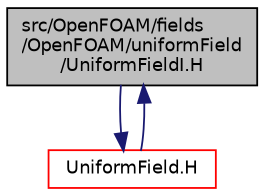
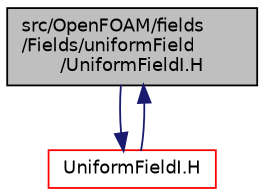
  digraph {
    node [fontname=Helvetica fontsize=10 shape=record]
    edge [color=midnightblue fontname=Helvetica fontsize=10 labelfontname=Helvetica labelfontsize=10 style=solid]
-   n1 [color=black fillcolor=grey75 fontcolor=black height=0.2 label="src/OpenFOAM/fields\l/OpenFOAM/uniformField\l/UniformFieldI.H" style=filled width=0.4]
-   n2 [color=red height=0.2 label="UniformField.H" width=0.4]
+   n1 [color=black fillcolor=grey75 fontcolor=black height=0.2 label="src/OpenFOAM/fields\l/Fields/uniformField\l/UniformFieldI.H" style=filled width=0.4]
+   n2 [color=red height=0.2 label="UniformFieldI.H" width=0.4]
    n1 -> n2
    n2 -> n1
  }
